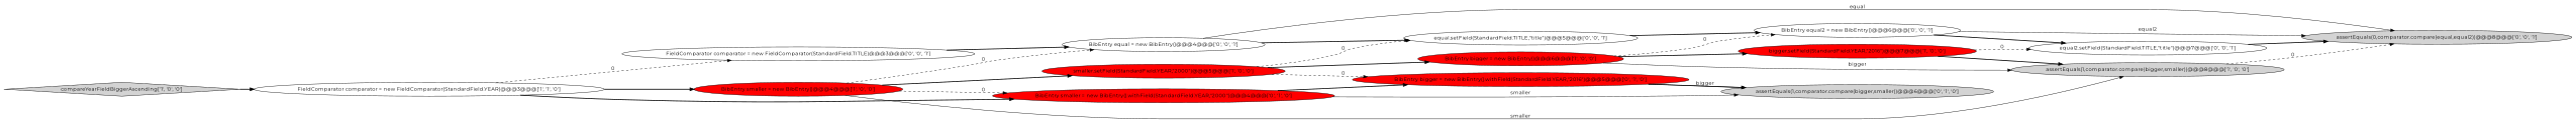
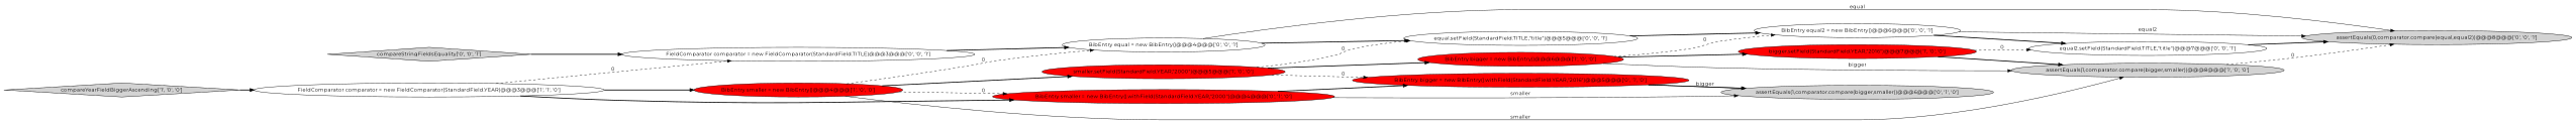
  digraph {
    fontname=Montserrat
    rankdir=LR
    node [fillcolor=red fontname=Montserrat shape=ellipse style=filled]
    edge [fontname=Montserrat style=bold]
    n1 [label="BibEntry smaller = new BibEntry().withField(StandardField.YEAR,\"2000\")@@@4@@@['0', '1', '0']"]
    n2 [label="BibEntry bigger = new BibEntry().withField(StandardField.YEAR,\"2016\")@@@5@@@['0', '1', '0']"]
    n3 [fillcolor=lightgray label="assertEquals(1,comparator.compare(bigger,smaller))@@@6@@@['0', '1', '0']"]
    n4 [fillcolor=white label="BibEntry equal2 = new BibEntry()@@@6@@@['0', '0', '1']"]
    n5 [fillcolor=lightgray label="assertEquals(0,comparator.compare(equal,equal2))@@@8@@@['0', '0', '1']"]
    n6 [fillcolor=white label="equal2.setField(StandardField.TITLE,\"title\")@@@7@@@['0', '0', '1']"]
    n7 [fillcolor=white label="FieldComparator comparator = new FieldComparator(StandardField.TITLE)@@@3@@@['0', '0', '1']"]
    n8 [fillcolor=white label="BibEntry equal = new BibEntry()@@@4@@@['0', '0', '1']"]
    n9 [fillcolor=white label="equal.setField(StandardField.TITLE,\"title\")@@@5@@@['0', '0', '1']"]
    n10 [label="smaller.setField(StandardField.YEAR,\"2000\")@@@5@@@['1', '0', '0']"]
    n11 [label="BibEntry bigger = new BibEntry()@@@6@@@['1', '0', '0']"]
    n12 [label="bigger.setField(StandardField.YEAR,\"2016\")@@@7@@@['1', '0', '0']"]
    n13 [fillcolor=lightgray label="assertEquals(1,comparator.compare(bigger,smaller))@@@8@@@['1', '0', '0']"]
    n14 [fillcolor=lightgray label="compareYearFieldBiggerAscending['1', '0', '0']" shape=diamond]
    n15 [fillcolor=white label="FieldComparator comparator = new FieldComparator(StandardField.YEAR)@@@3@@@['1', '1', '0']"]
    n16 [label="BibEntry smaller = new BibEntry()@@@4@@@['1', '0', '0']"]
+   n17 [fillcolor=lightgray label="compareStringFieldsEquality['0', '0', '1']" shape=diamond]
    n1 -> n2
    n1 -> n3 [label=smaller style=solid]
    n2 -> n3 [label=bigger style=solid]
    n2 -> n3
    n4 -> n5 [label=equal2 style=solid]
    n4 -> n6
    n6 -> n5
    n7 -> n8
    n8 -> n5 [label=equal style=solid]
    n8 -> n9
    n9 -> n4
    n10 -> n2 [label=0 style=dashed]
    n10 -> n9 [label=0 style=dashed]
    n10 -> n11
    n11 -> n4 [label=0 style=dashed]
    n11 -> n12
    n11 -> n13 [label=bigger style=solid]
    n12 -> n6 [label=0 style=dashed]
    n12 -> n13
    n13 -> n5 [label=0 style=dashed]
    n14 -> n15
    n15 -> n1
    n15 -> n7 [label=0 style=dashed]
    n15 -> n16
    n16 -> n1 [label=0 style=dashed]
    n16 -> n8 [label=0 style=dashed]
    n16 -> n10
    n16 -> n13 [label=smaller style=solid]
+   n17 -> n7
  }
